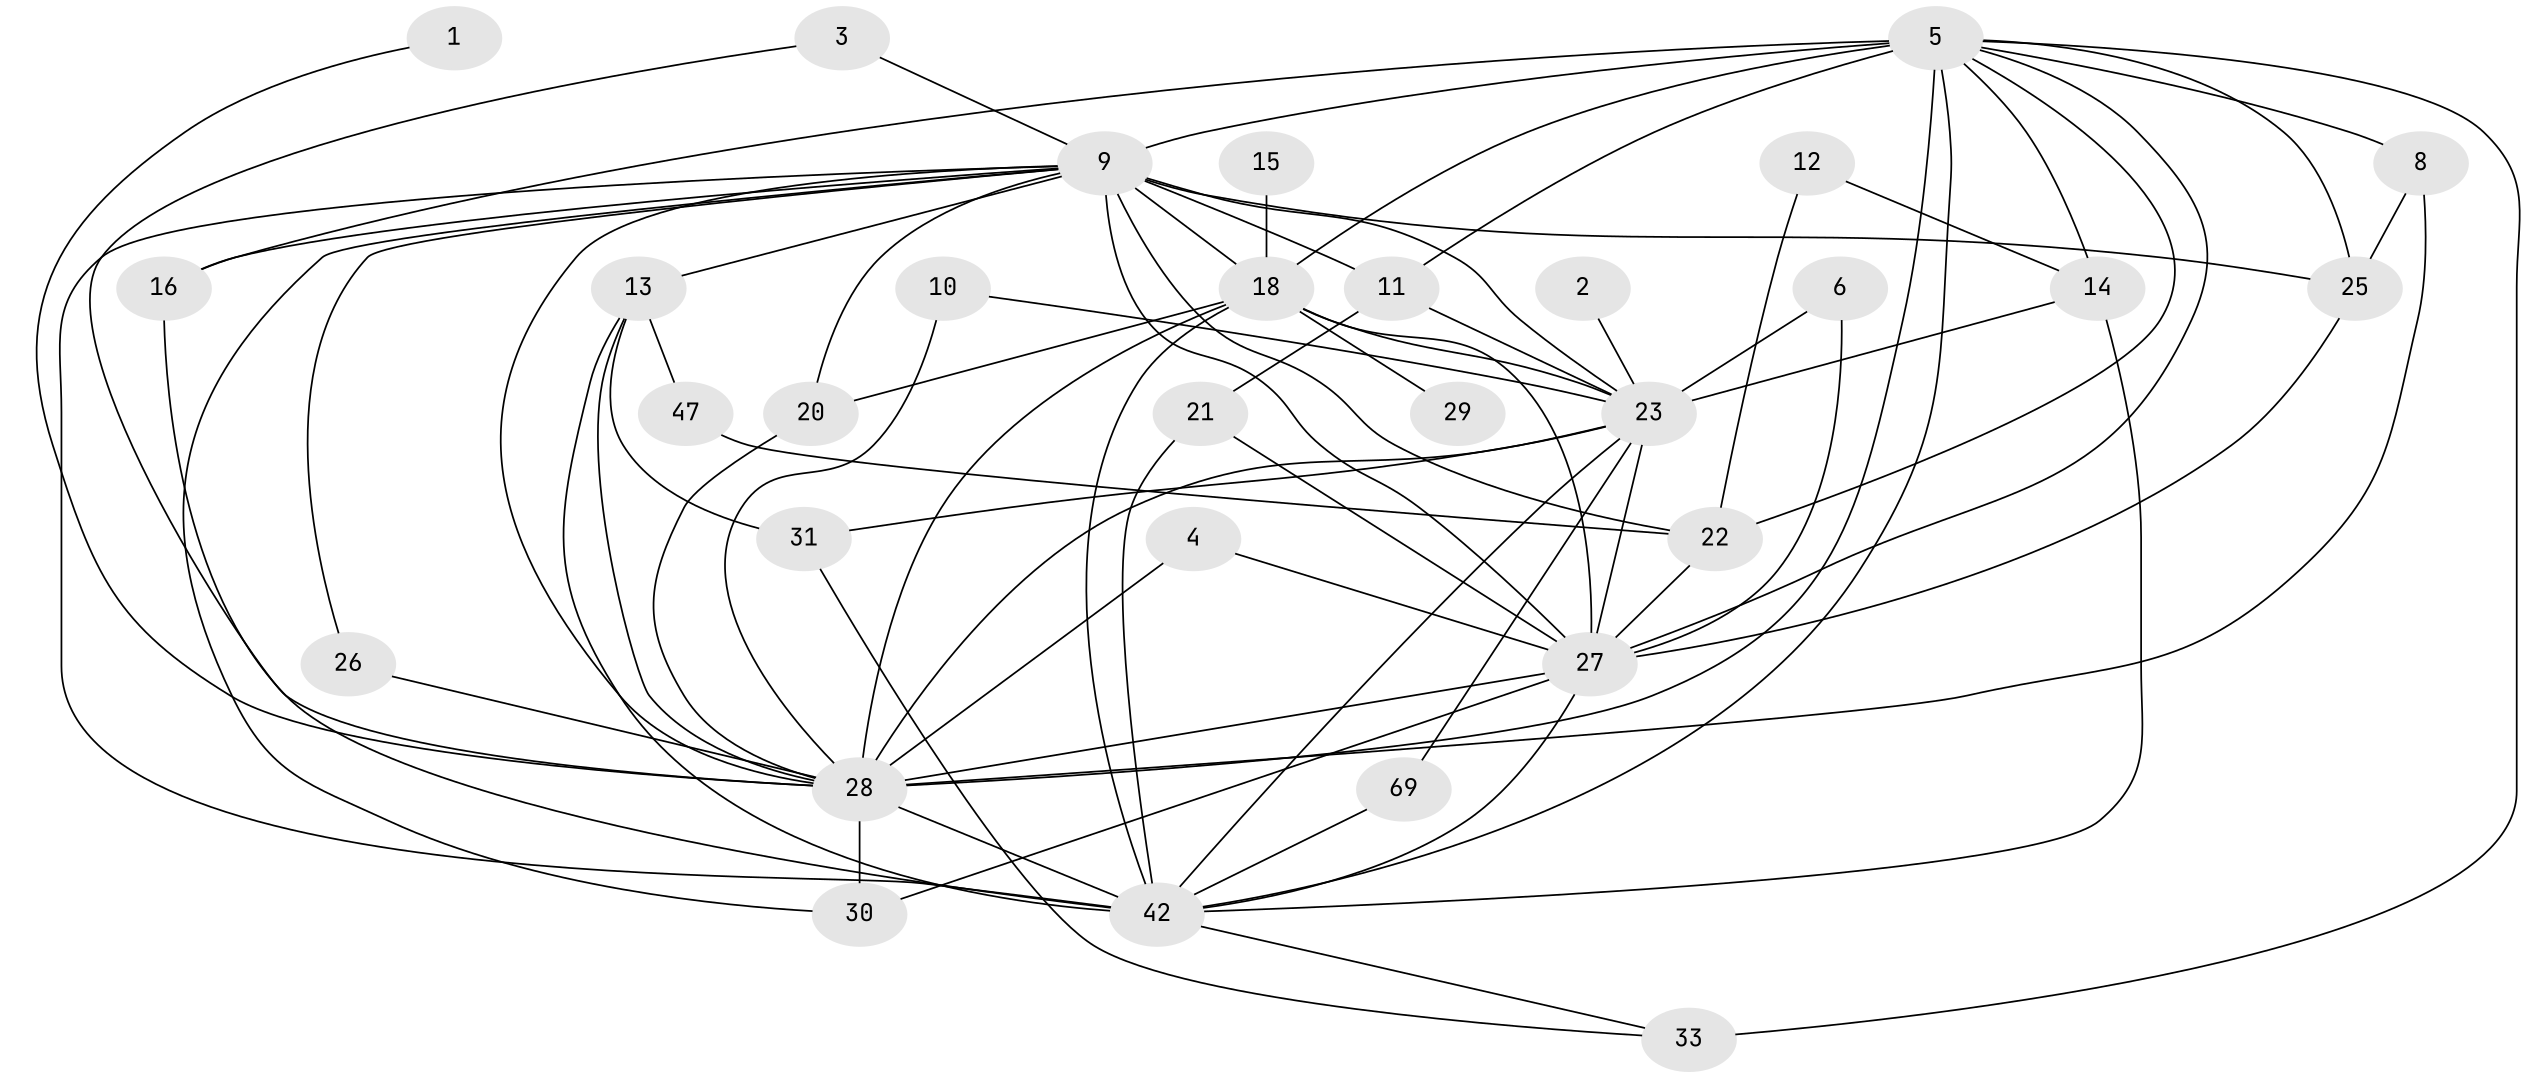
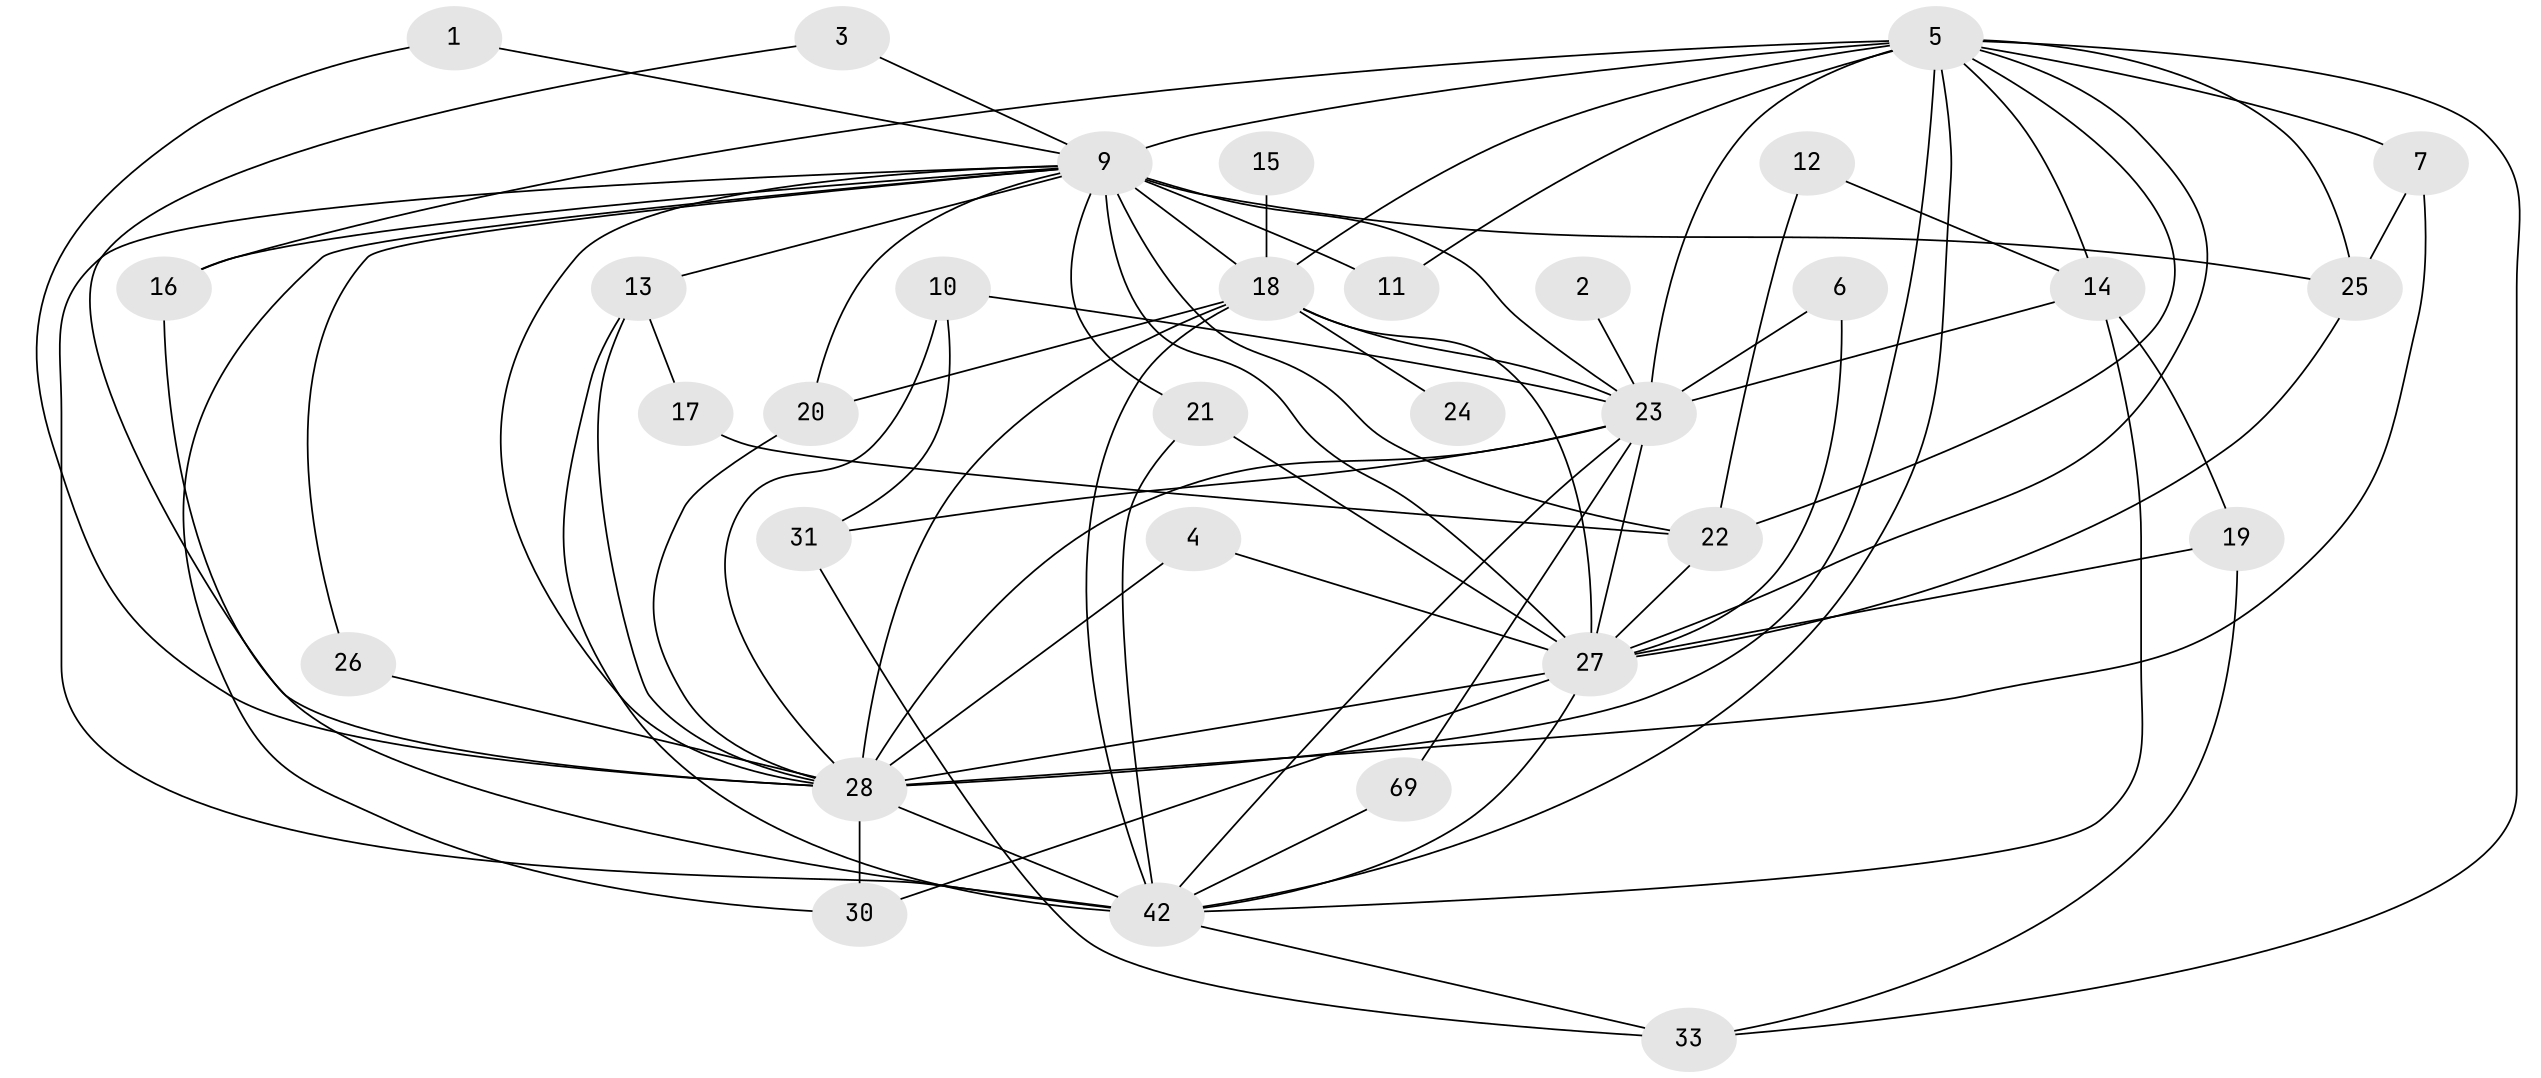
  graph {
    fontname="JetBrains Mono"
    node [color=gray90 fontname="JetBrains Mono" style=filled]
    edge [fontname="JetBrains Mono" weight=1.0]
    1
    9
    28
    23
    27
    11
    16
    18
    22
    25
    n11 [label=42]
    13
    20
    26
    30
    2
    31
    n18 [label=69]
    3
    4
    5
-   7 [label=8]
+   7
    14
    33
    21
-   24 [label=29]
+   19
+   24
    6
-   17 [label=47]
+   17
    10
    12
    15
+   1 -- 9
    1 -- 28
    9 -- 28 [weight=3.0]
    9 -- 23 [weight=3.0]
    9 -- 27 [weight=2.0]
    9 -- 11
    9 -- 16 [weight=2.0]
    9 -- 18 [weight=3.0]
    9 -- 22
    9 -- 25
    9 -- n11 [weight=4.0]
    9 -- 13 [weight=2.0]
    9 -- 20
    9 -- 26
    9 -- 30
    28 -- n11
    28 -- 30
    23 -- 28
    23 -- 27
    23 -- n11
    23 -- 31 [weight=2.0]
    23 -- n18
    27 -- 28
    27 -- n11
    27 -- 30
-   11 -- 21
+   9 -- 21
    16 -- n11
    18 -- 28
    18 -- 23
    18 -- 27 [weight=2.0]
    18 -- n11
    18 -- 20
    18 -- 24
    22 -- 27
    25 -- 27
    n11 -- 33
    13 -- 28
    13 -- n11
-   13 -- 31
+   10 -- 31
    13 -- 17
    20 -- 28
    26 -- 28
    2 -- 23
    31 -- 33
    n18 -- n11
    3 -- 9
    3 -- 28
    4 -- 28 [weight=2.0]
    4 -- 27
    5 -- 9 [weight=7.0]
    5 -- 28 [weight=4.0]
-   11 -- 23 [weight=4.0]
+   5 -- 23 [weight=4.0]
    5 -- 27 [weight=4.0]
    5 -- 11
    5 -- 16
    5 -- 18 [weight=3.0]
    5 -- 22
    5 -- 25 [weight=2.0]
    5 -- n11 [weight=3.0]
    5 -- 7
    5 -- 14
    5 -- 33
    7 -- 28
    7 -- 25
    14 -- 23
    14 -- n11
+   14 -- 19
    21 -- 27
    21 -- n11
+   19 -- 27
+   19 -- 33
    6 -- 23
    6 -- 27
    17 -- 22
    10 -- 28
    10 -- 23
    12 -- 22
    12 -- 14
    15 -- 18
  }
